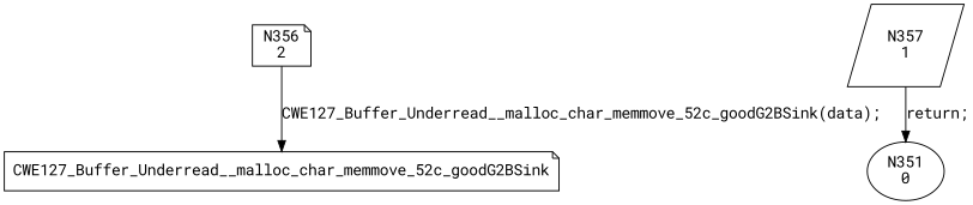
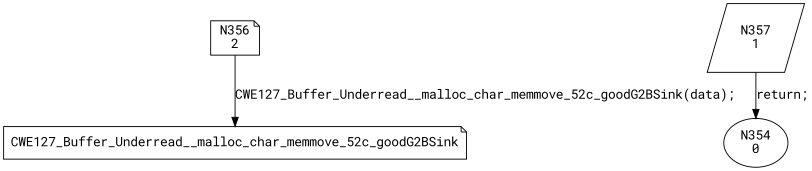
  digraph {
    fontname="Roboto Mono"
    node [fontname="Roboto Mono" shape=note]
    edge [fontname="Roboto Mono"]
    n1 [label="N356\n2"]
    n2 [label=CWE127_Buffer_Underread__malloc_char_memmove_52c_goodG2BSink]
    n3 [label="N357\n1" shape=parallelogram]
-   n4 [label="N351\n0" shape=ellipse]
+   n4 [label="N354\n0" shape=ellipse]
    n1 -> n2 [label="CWE127_Buffer_Underread__malloc_char_memmove_52c_goodG2BSink(data);"]
    n3 -> n4 [label="return;"]
  }
